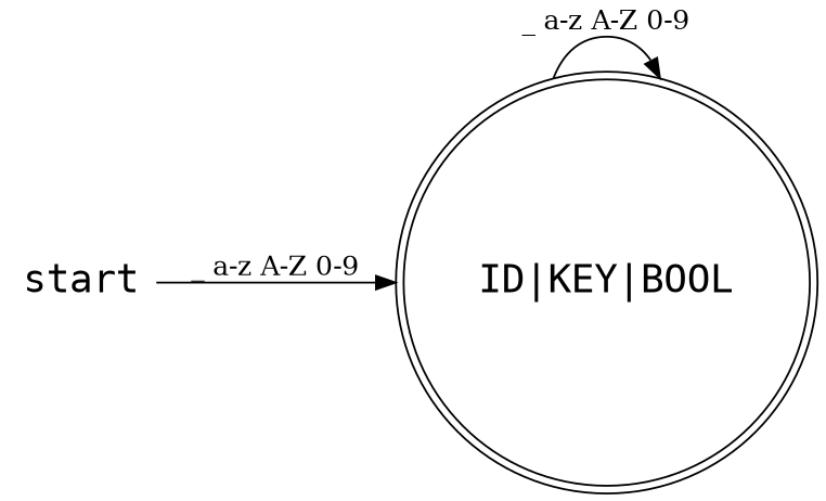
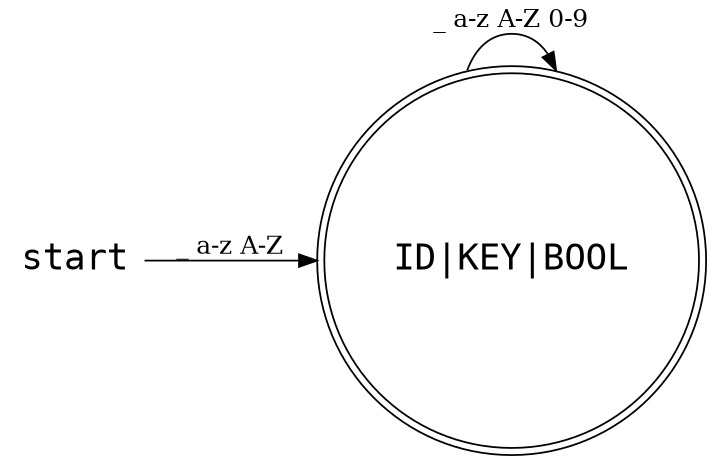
  digraph {
    rankdir=LR
    node [fontname=Consolas fontsize=20]
    start [shape=plaintext]
    n2 [label="ID|KEY|BOOL" shape=doublecircle]
-   start -> n2 [label="_ a-z A-Z 0-9"]
+   start -> n2 [label="_ a-z A-Z"]
    n2 -> n2 [label="_ a-z A-Z 0-9"]
  }
